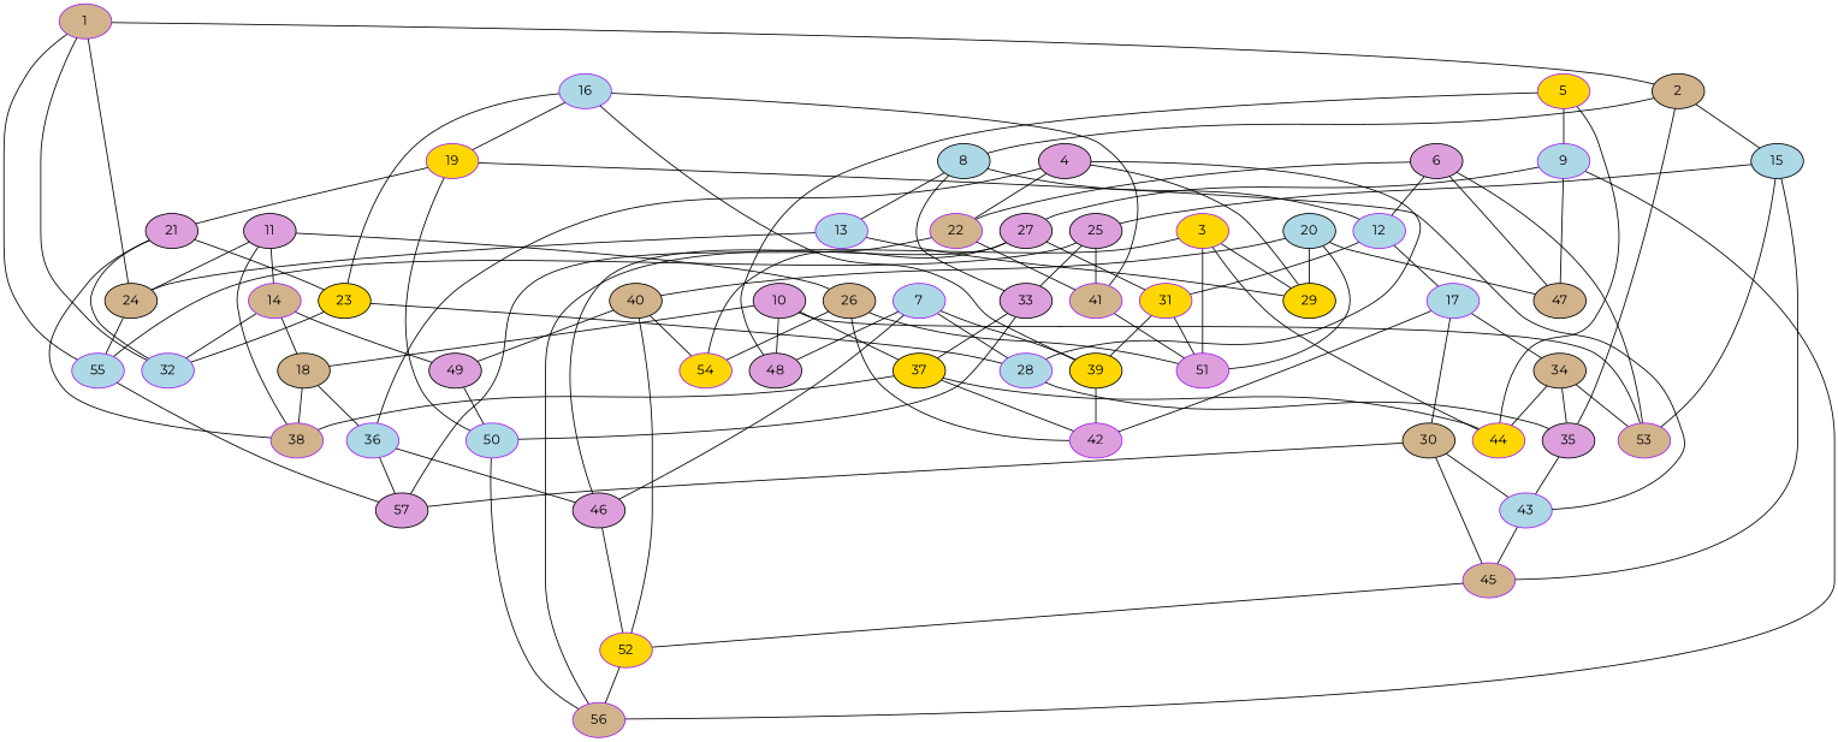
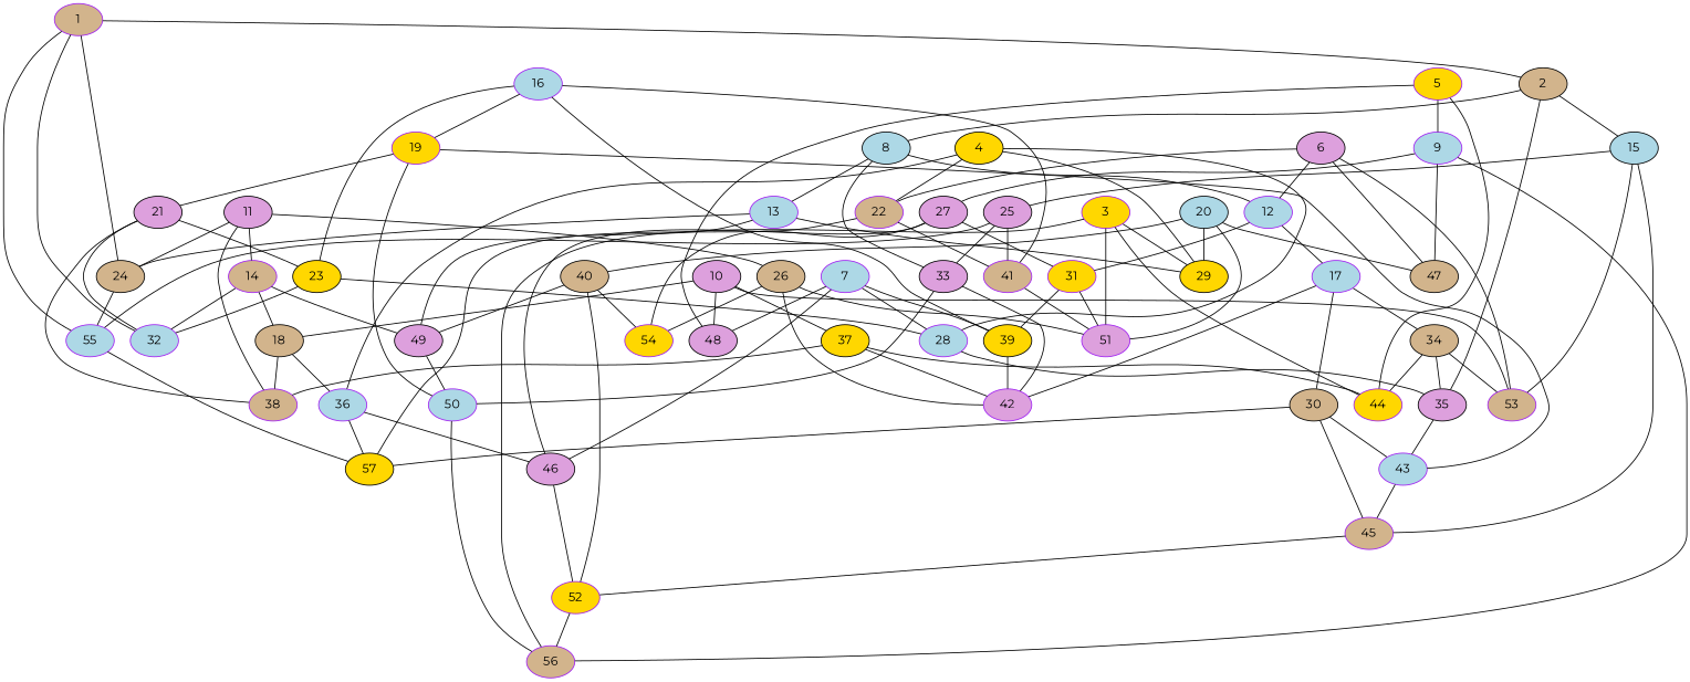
  graph {
    fontname=Montserrat
    node [color=purple fillcolor=tan fontname=Montserrat style=filled]
    edge [fontname=Montserrat]
    1
    2 [color=black]
    24 [color=black]
    32 [fillcolor=lightblue]
    55 [fillcolor=lightblue]
    8 [color=black fillcolor=lightblue]
    15 [color=black fillcolor=lightblue]
    35 [color=black fillcolor=plum]
-   57 [color=black fillcolor=plum]
+   57 [color=black fillcolor=gold]
    12 [fillcolor=lightblue]
    13 [fillcolor=lightblue]
    33 [color=black fillcolor=plum]
    53
    25 [color=black fillcolor=plum]
    45
    43 [fillcolor=lightblue]
    3 [fillcolor=gold]
    29 [color=black fillcolor=gold]
    44 [fillcolor=gold]
    51 [fillcolor=plum]
    56
-   4 [color=black fillcolor=plum]
+   4 [color=black fillcolor=gold]
    22
    28 [fillcolor=lightblue]
    36 [fillcolor=lightblue]
    41
    46 [color=black fillcolor=plum]
    5 [fillcolor=gold]
    9 [fillcolor=lightblue]
    48 [color=black fillcolor=plum]
    47 [color=black]
    27 [color=black fillcolor=plum]
    6 [color=black fillcolor=plum]
    17 [fillcolor=lightblue]
    31 [fillcolor=gold]
    7 [fillcolor=lightblue]
    39 [color=black fillcolor=gold]
    42 [fillcolor=plum]
    52 [fillcolor=gold]
    49 [color=black fillcolor=plum]
    50 [fillcolor=lightblue]
    54 [fillcolor=gold]
    10 [color=black fillcolor=plum]
    18 [color=black]
    37 [color=black fillcolor=gold]
    38
    11 [color=black fillcolor=plum]
    14
    26 [color=black]
    30 [color=black]
    34 [color=black]
    16 [fillcolor=lightblue]
    19 [fillcolor=gold]
    23 [color=black fillcolor=gold]
    21 [color=black fillcolor=plum]
    20 [color=black fillcolor=lightblue]
    40 [color=black]
    1 -- 2
    1 -- 24
    1 -- 32
    1 -- 55
    2 -- 8
    2 -- 15
    2 -- 35
    24 -- 55
    55 -- 57
    8 -- 12
    8 -- 13
    8 -- 33
    15 -- 53
    15 -- 25
    15 -- 45
    35 -- 43
    12 -- 17
    12 -- 31
    13 -- 24
    13 -- 29
-   33 -- 37
+   13 -- 49
+   33 -- 42
    33 -- 50
    25 -- 55
    25 -- 33
    25 -- 41
    45 -- 52
    43 -- 45
    3 -- 29
    3 -- 44
    3 -- 51
    3 -- 56
    4 -- 29
    4 -- 22
    4 -- 28
    4 -- 36
    22 -- 57
    22 -- 41
    28 -- 35
    36 -- 57
    36 -- 46
    41 -- 51
    46 -- 52
    5 -- 44
    5 -- 9
    5 -- 48
    9 -- 56
    9 -- 47
    9 -- 27
    27 -- 46
    27 -- 31
    27 -- 54
    6 -- 12
    6 -- 53
    6 -- 22
    6 -- 47
    17 -- 42
    17 -- 30
    17 -- 34
    31 -- 51
    31 -- 39
    7 -- 28
    7 -- 46
    7 -- 48
    7 -- 39
    39 -- 42
    52 -- 56
    49 -- 50
    50 -- 56
    10 -- 53
    10 -- 48
    10 -- 18
    10 -- 37
    18 -- 36
    18 -- 38
    37 -- 44
    37 -- 42
    37 -- 38
    11 -- 24
    11 -- 38
    11 -- 14
    11 -- 26
    14 -- 32
    14 -- 49
    14 -- 18
    26 -- 51
    26 -- 42
    26 -- 54
    30 -- 57
    30 -- 45
    30 -- 43
    34 -- 35
    34 -- 53
    34 -- 44
    16 -- 41
    16 -- 39
    16 -- 19
    16 -- 23
    19 -- 43
    19 -- 50
    19 -- 21
    23 -- 32
    23 -- 28
    21 -- 32
    21 -- 38
    21 -- 23
    20 -- 29
    20 -- 51
    20 -- 47
    20 -- 40
    40 -- 52
    40 -- 49
    40 -- 54
  }
